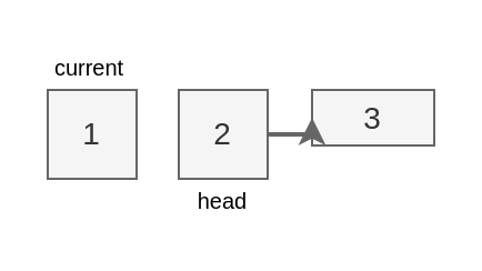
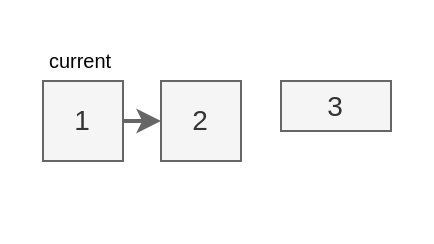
  <mxCell id="0" />
  <mxCell id="1" parent="0" />
+ <mxCell id="2" style="edgeStyle=orthogonalEdgeStyle;rounded=0;orthogonalLoop=1;jettySize=auto;html=1;exitX=1;exitY=0.5;exitDx=0;exitDy=0;entryX=0;entryY=0.5;entryDx=0;entryDy=0;fillColor=#f5f5f5;strokeColor=#666666;strokeWidth=2;" parent="1" source="3" target="4" edge="1"><mxGeometry relative="1" as="geometry" /></mxCell>
  <mxCell id="3" value="1" style="text;html=1;align=center;verticalAlign=middle;whiteSpace=wrap;rounded=0;fillColor=#f5f5f5;strokeColor=#666666;fontSize=14;fontColor=#333333;" parent="1" vertex="1"><mxGeometry x="21" y="40" width="40" height="40" as="geometry" /></mxCell>
  <mxCell id="4" value="2" style="text;html=1;align=center;verticalAlign=middle;whiteSpace=wrap;rounded=0;fillColor=#f5f5f5;strokeColor=#666666;fontSize=14;fontColor=#333333;" parent="1" vertex="1"><mxGeometry x="80" y="40" width="40" height="40" as="geometry" /></mxCell>
- <mxCell id="5" value="head" style="text;html=1;align=center;verticalAlign=middle;whiteSpace=wrap;rounded=0;fontSize=10;" parent="1" vertex="1"><mxGeometry x="20" y="80" width="160" height="20" as="geometry" /></mxCell>
  <mxCell id="6" value="3" style="text;html=1;align=center;verticalAlign=middle;whiteSpace=wrap;rounded=0;fillColor=#f5f5f5;strokeColor=#666666;fontSize=14;fontColor=#333333;" parent="1" vertex="1"><mxGeometry x="140" y="40" width="55" height="25" as="geometry" /></mxCell>
- <mxCell id="7" style="edgeStyle=orthogonalEdgeStyle;rounded=0;orthogonalLoop=1;jettySize=auto;html=1;entryX=0;entryY=0.5;entryDx=0;entryDy=0;fillColor=#f5f5f5;strokeColor=#666666;strokeWidth=2;exitX=1;exitY=0.5;exitDx=0;exitDy=0;" parent="1" source="4" target="6" edge="1"><mxGeometry relative="1" as="geometry"><mxPoint x="130" y="70" as="sourcePoint" /><mxPoint x="90" y="70" as="targetPoint" /></mxGeometry></mxCell>
  <mxCell id="8" value="current" style="text;html=1;align=center;verticalAlign=middle;whiteSpace=wrap;rounded=0;fontSize=10;" parent="1" vertex="1"><mxGeometry x="20" y="20" width="40" height="20" as="geometry" /></mxCell>
